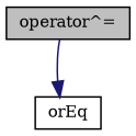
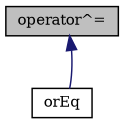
  digraph {
    rankdir=TB
    fontname="DejaVu Serif"
    node [color=black fontname="DejaVu Serif" fontsize=10 shape=record]
    n1 [fillcolor=grey75 fontcolor=black height=0.2 label="operator^=" style=filled width=0.4]
    n2 [height=0.2 label=orEq width=0.4]
-   n1 -> n2 [color=midnightblue fontname="DejaVu Serif" fontsize=10 labelfontname=Helvetica labelfontsize=10 style=solid]
+   n2 -> n1 [color=midnightblue fontname="DejaVu Serif" fontsize=10 labelfontname=Helvetica labelfontsize=10 style=solid]
  }
